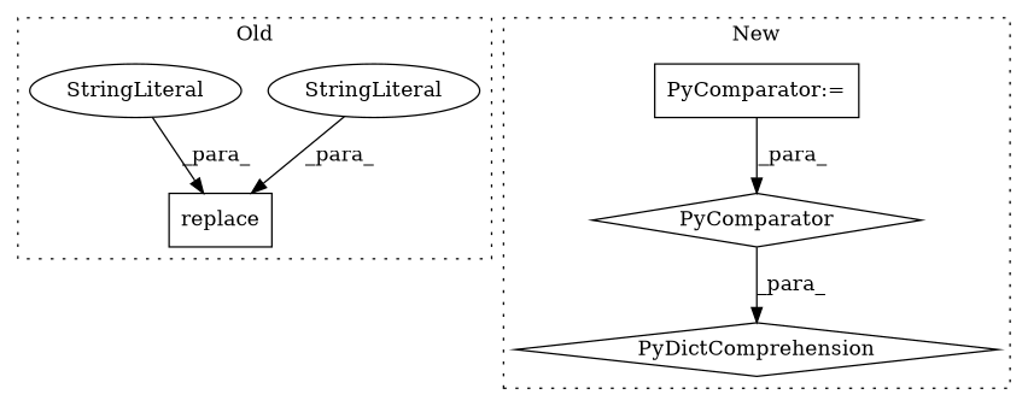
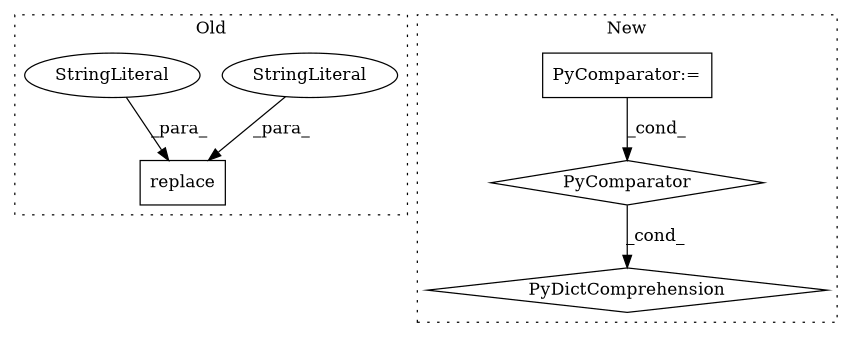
  digraph {
    node [a=45 l=3 shape=box]
    n1 [a=32 l="8,1" label=replace s="2269,2284"]
    n2 [label=StringLiteral s=2281 shape=ellipse]
    n3 [label=StringLiteral s=2277 shape=ellipse]
    n4 [a=110 l=167 label=PyDictComprehension s=2457 shape=diamond]
    n5 [a=7 l=1 label="PyComparator:=" s=2205]
    n6 [a=113 l=34 label=PyComparator s=2582 shape=diamond]
    subgraph cluster_1 {
      label=Old
      style=dotted
      n1
      n2
      n3
    }
    subgraph cluster_2 {
      label=New
      style=dotted
      n4
      n5
      n6
    }
    n2 -> n1 [label=_para_]
    n3 -> n1 [label=_para_]
-   n5 -> n6 [label=_para_]
-   n6 -> n4 [label=_para_]
+   n5 -> n6 [label=_cond_]
+   n6 -> n4 [label=_cond_]
  }
